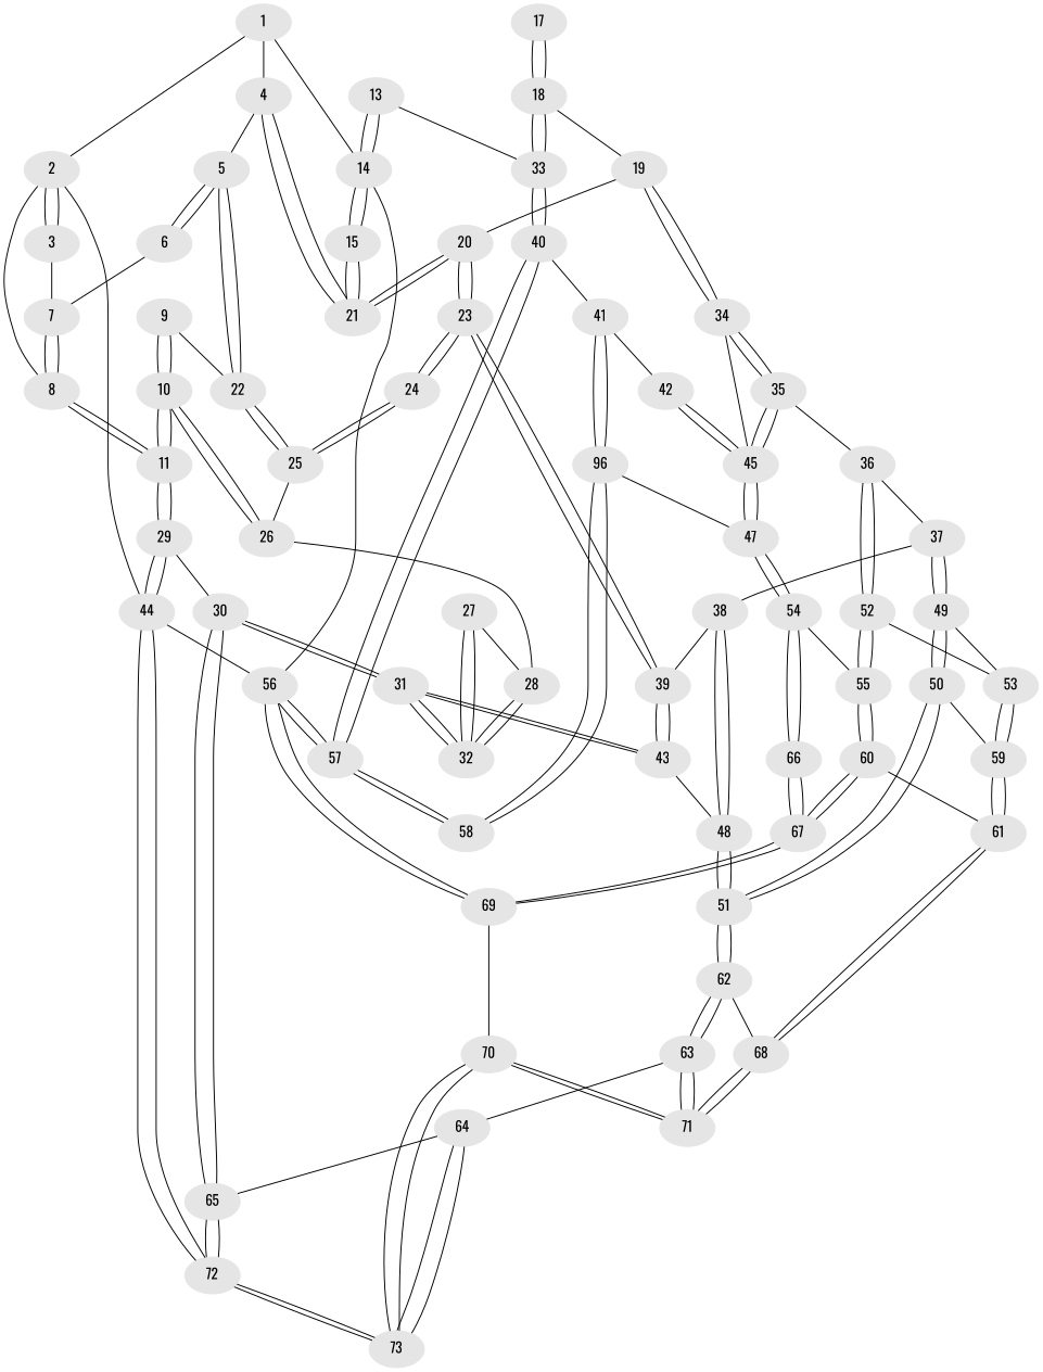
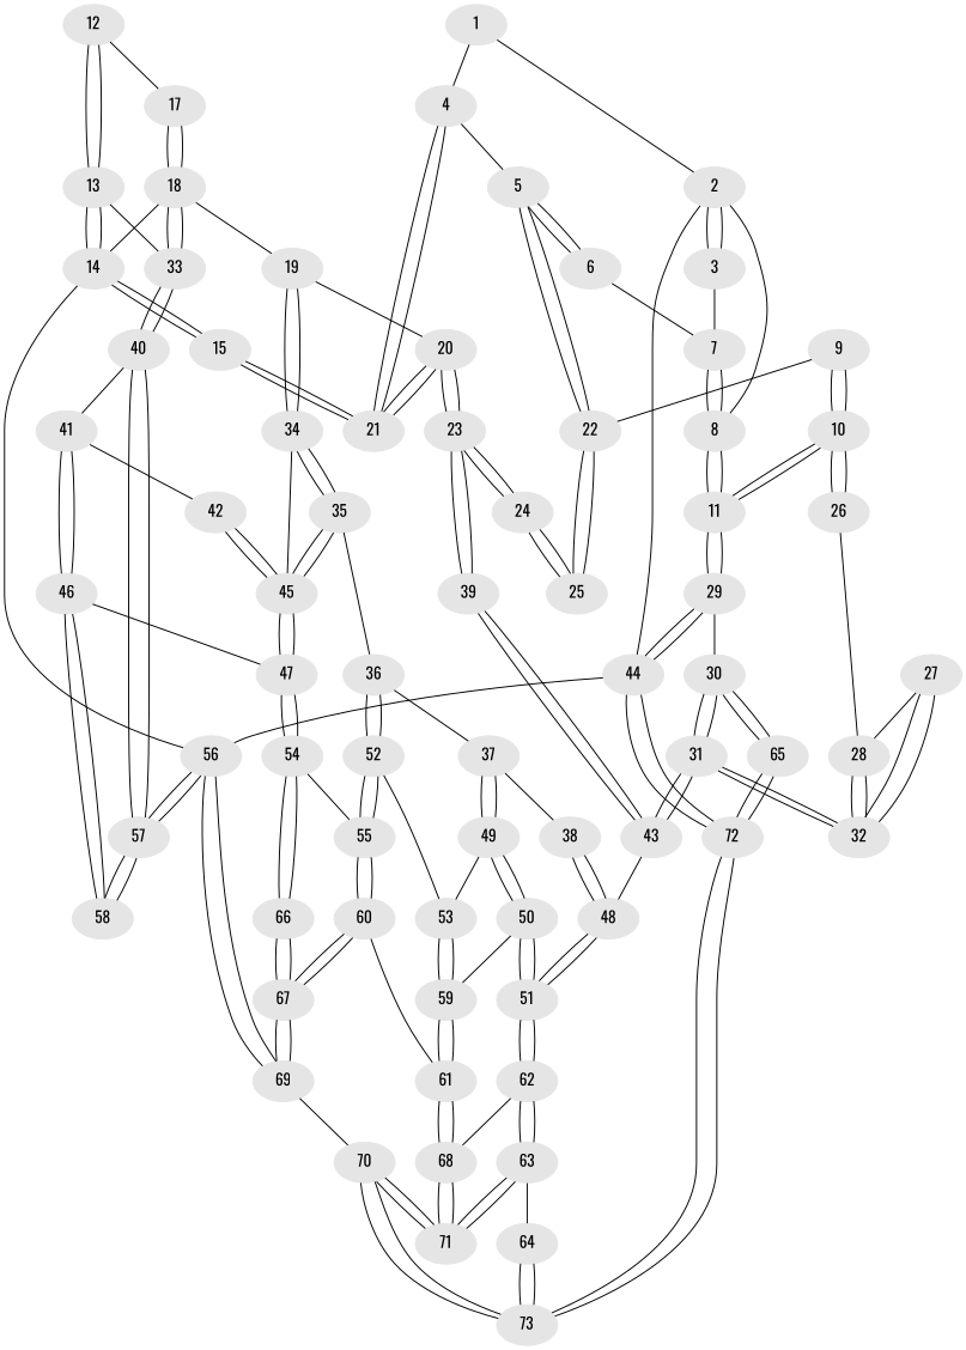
  graph {
    fontname=Oswald
    node [color=gray90 fontname=Oswald style=filled]
    edge [fontname=Oswald]
    1
    2
    4
    14
    3
    8
    44
    5
    21
    15
    56
    7
    11
    72
    6
    22
    25
    9
    10
    29
    26
    28
    30
+   12
    13
    17
    33
    18
    40
    57
    69
    19
    20
    34
    23
    35
    45
    24
    39
    43
    27
    32
    31
    65
    48
    41
    36
    42
    37
    52
    47
    38
    49
    53
    55
    50
    51
-   46 [label=96]
+   46
    58
    73
    54
    66
    62
    59
    61
    68
    63
    60
    67
    70
    71
    64
    1 -- 2
    1 -- 4
-   1 -- 14
+   18 -- 14
    2 -- 3
    2 -- 3
    2 -- 8
    2 -- 44
    4 -- 5
    4 -- 21
    4 -- 21
    14 -- 15
    14 -- 15
    14 -- 56
    3 -- 7
    8 -- 11
    8 -- 11
    44 -- 56
    44 -- 72
    44 -- 72
    5 -- 6
    5 -- 6
    5 -- 22
    5 -- 22
    15 -- 21
    15 -- 21
    56 -- 57
    56 -- 57
    56 -- 69
    56 -- 69
    7 -- 8
    7 -- 8
    11 -- 29
    11 -- 29
    72 -- 73
    72 -- 73
    6 -- 7
    22 -- 25
    22 -- 25
-   25 -- 26
    9 -- 22
    9 -- 10
    9 -- 10
    10 -- 11
    10 -- 11
    10 -- 26
    10 -- 26
    29 -- 44
    29 -- 44
    29 -- 30
    26 -- 28
    28 -- 32
    28 -- 32
    30 -- 31
    30 -- 31
    30 -- 65
    30 -- 65
+   12 -- 13
+   12 -- 13
+   12 -- 17
    13 -- 14
    13 -- 14
    13 -- 33
    17 -- 18
    17 -- 18
    33 -- 40
    33 -- 40
    18 -- 33
    18 -- 33
    18 -- 19
    40 -- 57
    40 -- 57
    40 -- 41
    57 -- 58
    57 -- 58
    69 -- 70
    19 -- 20
    19 -- 34
    19 -- 34
    20 -- 21
    20 -- 21
    20 -- 23
    20 -- 23
    34 -- 35
    34 -- 35
    34 -- 45
    23 -- 24
    23 -- 24
    23 -- 39
    23 -- 39
    35 -- 45
    35 -- 45
    35 -- 36
    45 -- 47
    45 -- 47
    24 -- 25
    24 -- 25
    39 -- 43
    39 -- 43
    43 -- 48
    27 -- 28
    27 -- 32
    27 -- 32
    31 -- 43
    31 -- 43
    31 -- 32
    31 -- 32
    65 -- 72
    65 -- 72
    48 -- 51
    48 -- 51
    41 -- 42
    41 -- 46
    41 -- 46
    36 -- 37
    36 -- 52
    36 -- 52
    42 -- 45
    42 -- 45
    37 -- 38
    37 -- 49
    37 -- 49
    52 -- 53
    52 -- 55
    52 -- 55
    47 -- 54
    47 -- 54
-   38 -- 39
    38 -- 48
    38 -- 48
    49 -- 53
    49 -- 50
    49 -- 50
    53 -- 59
    53 -- 59
    55 -- 60
    55 -- 60
    50 -- 51
    50 -- 51
    50 -- 59
    51 -- 62
    51 -- 62
    46 -- 47
    46 -- 58
    46 -- 58
    54 -- 55
    54 -- 66
    54 -- 66
    66 -- 67
    66 -- 67
    62 -- 68
    62 -- 63
    62 -- 63
    59 -- 61
    59 -- 61
    61 -- 68
    61 -- 68
    68 -- 71
    68 -- 71
    63 -- 71
    63 -- 71
    63 -- 64
    60 -- 61
    60 -- 67
    60 -- 67
    67 -- 69
    67 -- 69
    70 -- 73
    70 -- 73
    70 -- 71
    70 -- 71
-   64 -- 65
    64 -- 73
    64 -- 73
  }
